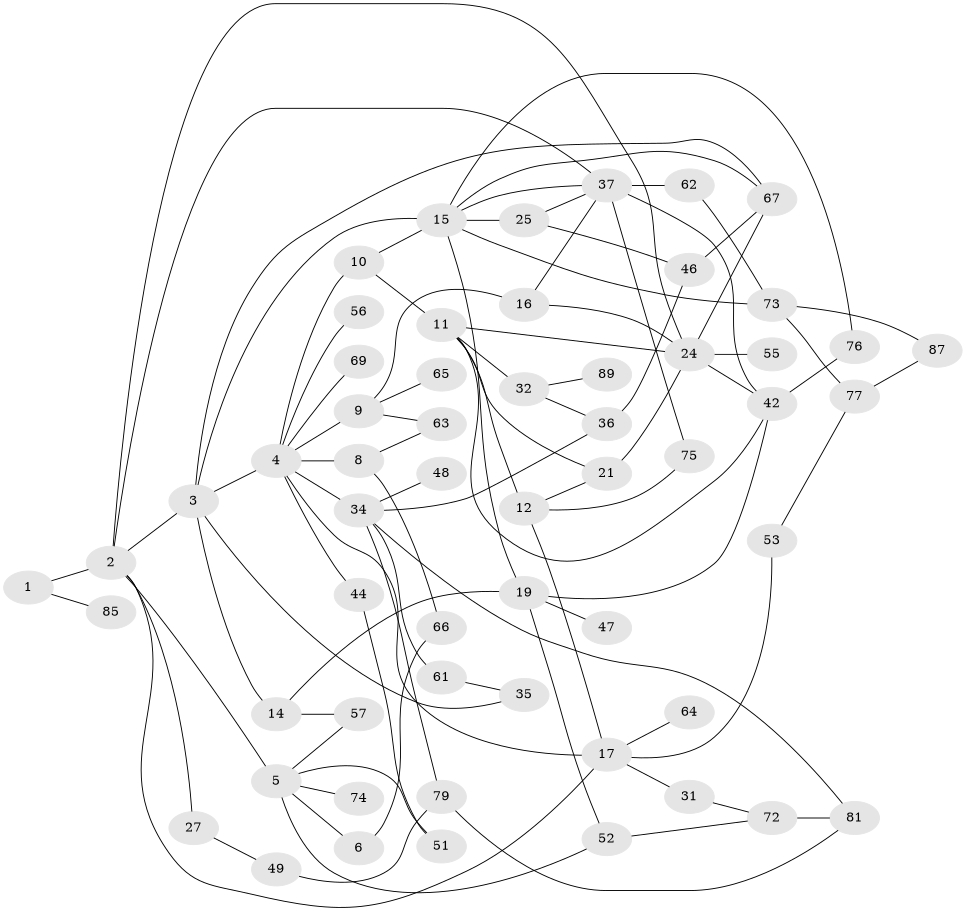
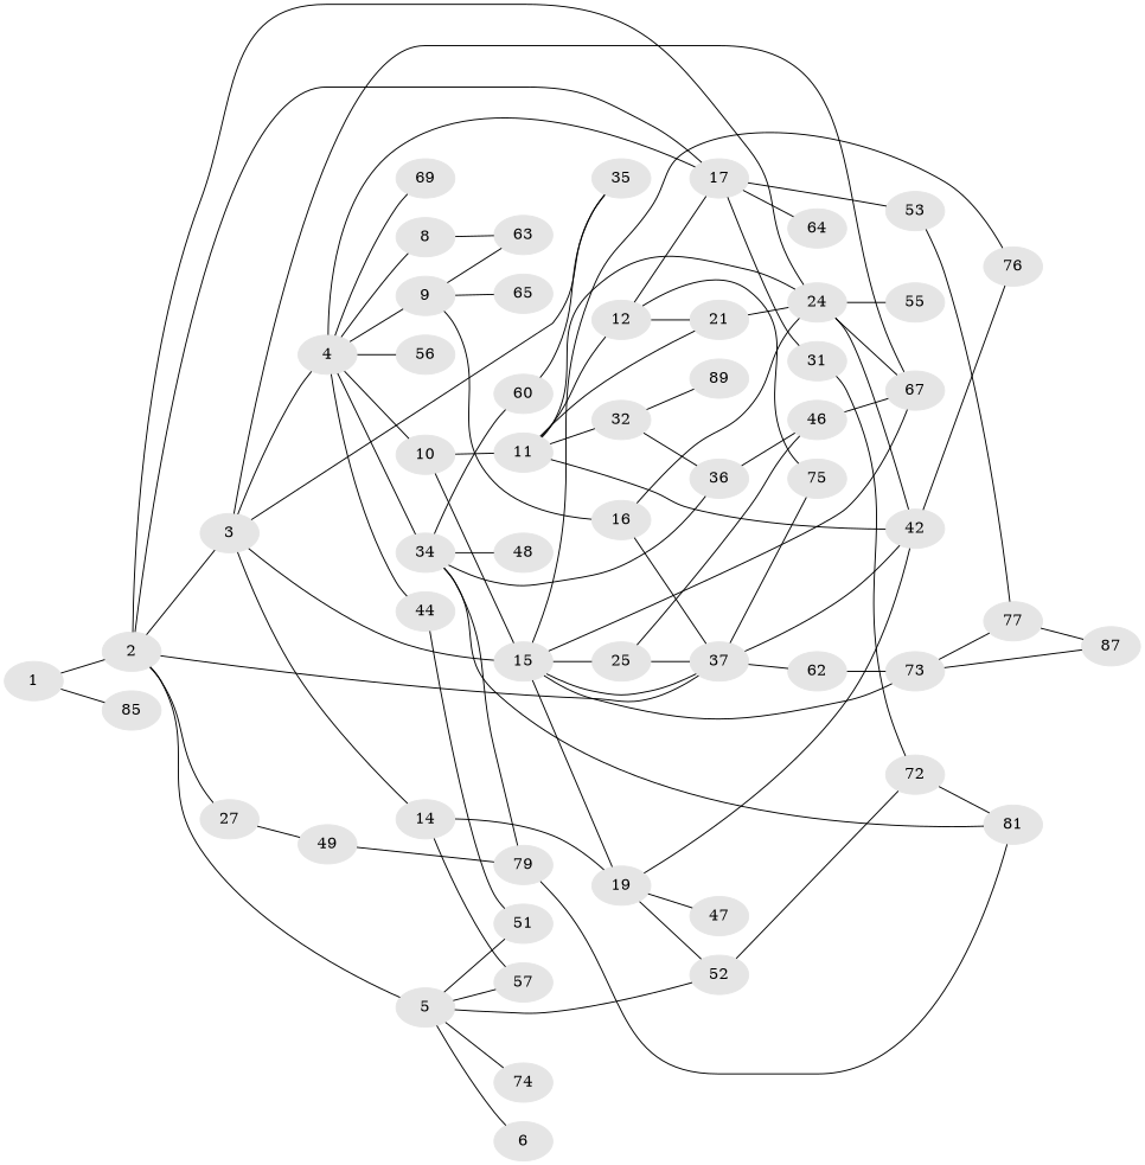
  graph {
    rankdir=LR
    node [color=gray90 style=filled]
    1 [super="+18"]
    2 [super="+7"]
    85
    3 [super="+33"]
    5 [super="+26"]
    17 [super="+22"]
    24 [super="+39"]
    27
    37 [super="+58"]
    4 [super="+29"]
    14 [super="+43"]
    15 [super="+60"]
    35
    67 [super="+70"]
    6
    51
    52
    57
    74
    31 [super="+71"]
    53 [super="+59"]
    64
    42
    55
    49
    75 [super="+90"]
    62
    8 [super="+78"]
    9 [super="+13"]
    10 [super="+41"]
    34 [super="+40"]
    44
    56
    69
    19 [super="+28"]
    25
    73 [super="+80"]
    76
-   66 [super="+83"]
    63 [super="+86"]
    16 [super="+50"]
    65
    11 [super="+38"]
    36 [super="+68"]
    48
-   61
+   61 [label=60]
    79 [super="+82"]
    81
    72
    12 [super="+20"]
    21 [super="+23"]
    32 [super="+45"]
    89
    47
    46 [super="+88"]
    77 [super="+84"]
    87
    1 -- 2
    1 -- 85
    2 -- 3
    2 -- 5
    2 -- 17
    2 -- 24
    2 -- 27
    2 -- 37
    3 -- 4
    3 -- 14
    3 -- 15
    3 -- 35
    3 -- 67
    5 -- 6
    5 -- 51
    5 -- 52
    5 -- 57
    5 -- 74
    17 -- 31
    17 -- 53
    17 -- 64
    24 -- 67
    24 -- 42
    24 -- 55
    27 -- 49
    37 -- 42
    37 -- 75
    37 -- 62
    4 -- 17
    4 -- 8
    4 -- 9
    4 -- 10
    4 -- 34
    4 -- 44
    4 -- 56
    4 -- 69
    14 -- 57
    14 -- 19
    15 -- 37
    15 -- 67
    15 -- 19
    15 -- 25
    15 -- 73
    15 -- 76
-   6 -- 66
    52 -- 72
    31 -- 72
    53 -- 77
    42 -- 76
    49 -- 79
    62 -- 73
-   8 -- 66
    8 -- 63
    9 -- 63
    9 -- 16
    9 -- 65
    10 -- 15
    10 -- 11 [weight=2]
    34 -- 36
    34 -- 48
    34 -- 61
    34 -- 79
    34 -- 81
    44 -- 51
    19 -- 52
    19 -- 42
    19 -- 47
    25 -- 37
    25 -- 46
    73 -- 77
    73 -- 87
    16 -- 24
    16 -- 37
    11 -- 24
    11 -- 42
    11 -- 12
    11 -- 21
    11 -- 32
    36 -- 46
    61 -- 35
    79 -- 81
    72 -- 81
    12 -- 17
    12 -- 75
    12 -- 21
    21 -- 24
    32 -- 36
    32 -- 89
    46 -- 67
    77 -- 87
  }
